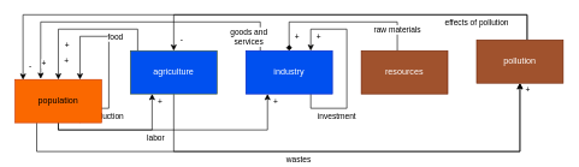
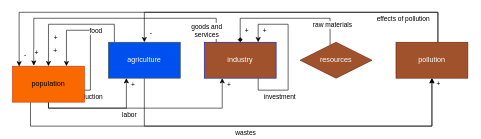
  <mxCell id="0" />
  <mxCell id="1" parent="0" />
  <mxCell id="2" style="edgeStyle=orthogonalEdgeStyle;rounded=0;orthogonalLoop=1;jettySize=auto;html=1;entryX=0.75;entryY=0;entryDx=0;entryDy=0;exitX=0.75;exitY=1;exitDx=0;exitDy=0;" edge="1" parent="1" source="13" target="13"><mxGeometry relative="1" as="geometry"><mxPoint x="120" y="50" as="targetPoint" /><Array as="points"><mxPoint x="110" y="150" /><mxPoint x="150" y="150" /><mxPoint x="150" y="50" /><mxPoint x="110" y="50" /></Array></mxGeometry></mxCell>
  <mxCell id="3" value="reproduction" style="edgeLabel;html=1;align=center;verticalAlign=middle;resizable=0;points=[];" vertex="1" connectable="0" parent="2"><mxGeometry x="-0.565" y="1" relative="1" as="geometry"><mxPoint x="-8" y="11" as="offset" /></mxGeometry></mxCell>
  <mxCell id="4" value="+" style="edgeLabel;html=1;align=center;verticalAlign=middle;resizable=0;points=[];" vertex="1" connectable="0" parent="2"><mxGeometry x="0.555" relative="1" as="geometry"><mxPoint x="-19" y="10" as="offset" /></mxGeometry></mxCell>
  <mxCell id="5" style="edgeStyle=orthogonalEdgeStyle;rounded=0;orthogonalLoop=1;jettySize=auto;html=1;entryX=0.25;entryY=1;entryDx=0;entryDy=0;" edge="1" parent="1" source="13" target="25"><mxGeometry relative="1" as="geometry"><Array as="points"><mxPoint x="80" y="180" /><mxPoint x="370" y="180" /></Array></mxGeometry></mxCell>
  <mxCell id="6" value="labor" style="edgeLabel;html=1;align=center;verticalAlign=middle;resizable=0;points=[];" vertex="1" connectable="0" parent="5"><mxGeometry x="-0.168" relative="1" as="geometry"><mxPoint x="-2" y="10" as="offset" /></mxGeometry></mxCell>
  <mxCell id="7" value="+" style="edgeLabel;html=1;align=center;verticalAlign=middle;resizable=0;points=[];" vertex="1" connectable="0" parent="5"><mxGeometry x="0.936" y="1" relative="1" as="geometry"><mxPoint x="11" as="offset" /></mxGeometry></mxCell>
  <mxCell id="8" style="edgeStyle=orthogonalEdgeStyle;rounded=0;orthogonalLoop=1;jettySize=auto;html=1;entryX=0.25;entryY=1;entryDx=0;entryDy=0;" edge="1" parent="1" source="13" target="18"><mxGeometry relative="1" as="geometry"><Array as="points"><mxPoint x="80" y="180" /><mxPoint x="210" y="180" /></Array></mxGeometry></mxCell>
  <mxCell id="9" value="+" style="edgeLabel;html=1;align=center;verticalAlign=middle;resizable=0;points=[];" vertex="1" connectable="0" parent="8"><mxGeometry x="0.891" relative="1" as="geometry"><mxPoint x="10" as="offset" /></mxGeometry></mxCell>
  <mxCell id="10" style="edgeStyle=orthogonalEdgeStyle;rounded=0;orthogonalLoop=1;jettySize=auto;html=1;entryX=0.5;entryY=1;entryDx=0;entryDy=0;" edge="1" parent="1" source="13" target="35"><mxGeometry relative="1" as="geometry"><Array as="points"><mxPoint x="50" y="210" /><mxPoint x="720" y="210" /></Array></mxGeometry></mxCell>
  <mxCell id="11" value="wastes" style="edgeLabel;html=1;align=center;verticalAlign=middle;resizable=0;points=[];" vertex="1" connectable="0" parent="10"><mxGeometry x="-0.383" y="-1" relative="1" as="geometry"><mxPoint x="154" y="9" as="offset" /></mxGeometry></mxCell>
  <mxCell id="12" value="+" style="edgeLabel;html=1;align=center;verticalAlign=middle;resizable=0;points=[];" vertex="1" connectable="0" parent="10"><mxGeometry x="0.964" relative="1" as="geometry"><mxPoint x="10" y="-5" as="offset" /></mxGeometry></mxCell>
  <mxCell id="13" value="population" style="rounded=0;whiteSpace=wrap;html=1;fillColor=#fa6800;strokeColor=#C73500;fontColor=#000000;" vertex="1" parent="1"><mxGeometry x="20" y="110" width="120" height="60" as="geometry" /></mxCell>
  <mxCell id="14" style="edgeStyle=orthogonalEdgeStyle;rounded=0;orthogonalLoop=1;jettySize=auto;html=1;entryX=0.5;entryY=0;entryDx=0;entryDy=0;" edge="1" parent="1" source="18" target="13"><mxGeometry relative="1" as="geometry"><Array as="points"><mxPoint x="190" y="40" /><mxPoint x="80" y="40" /></Array></mxGeometry></mxCell>
  <mxCell id="15" value="food" style="edgeLabel;html=1;align=center;verticalAlign=middle;resizable=0;points=[];" vertex="1" connectable="0" parent="14"><mxGeometry x="-0.39" relative="1" as="geometry"><mxPoint x="2" y="10" as="offset" /></mxGeometry></mxCell>
  <mxCell id="16" value="+" style="edgeLabel;html=1;align=center;verticalAlign=middle;resizable=0;points=[];" vertex="1" connectable="0" parent="14"><mxGeometry x="0.686" y="1" relative="1" as="geometry"><mxPoint x="9" y="7" as="offset" /></mxGeometry></mxCell>
  <mxCell id="17" style="edgeStyle=orthogonalEdgeStyle;rounded=0;orthogonalLoop=1;jettySize=auto;html=1;entryX=0.5;entryY=1;entryDx=0;entryDy=0;" edge="1" parent="1" source="18" target="35"><mxGeometry relative="1" as="geometry"><mxPoint x="250" y="210" as="targetPoint" /><Array as="points"><mxPoint x="240" y="210" /><mxPoint x="720" y="210" /></Array></mxGeometry></mxCell>
  <mxCell id="18" value="agriculture" style="rounded=0;whiteSpace=wrap;html=1;fillColor=#0050ef;strokeColor=#3A5431;fontColor=#ffffff;" vertex="1" parent="1"><mxGeometry x="180" y="70" width="120" height="60" as="geometry" /></mxCell>
  <mxCell id="19" style="edgeStyle=orthogonalEdgeStyle;rounded=0;orthogonalLoop=1;jettySize=auto;html=1;entryX=0.296;entryY=-0.015;entryDx=0;entryDy=0;entryPerimeter=0;" edge="1" parent="1" source="25" target="13"><mxGeometry relative="1" as="geometry"><Array as="points"><mxPoint x="360" y="30" /><mxPoint x="56" y="30" /></Array></mxGeometry></mxCell>
  <mxCell id="20" value="goods and &lt;br&gt;services" style="edgeLabel;html=1;align=center;verticalAlign=middle;resizable=0;points=[];" vertex="1" connectable="0" parent="19"><mxGeometry x="-0.176" y="-1" relative="1" as="geometry"><mxPoint x="118" y="21" as="offset" /></mxGeometry></mxCell>
  <mxCell id="21" value="+" style="edgeLabel;html=1;align=center;verticalAlign=middle;resizable=0;points=[];" vertex="1" connectable="0" parent="19"><mxGeometry x="0.839" relative="1" as="geometry"><mxPoint x="4" y="12" as="offset" /></mxGeometry></mxCell>
  <mxCell id="22" style="edgeStyle=orthogonalEdgeStyle;rounded=0;orthogonalLoop=1;jettySize=auto;html=1;entryX=0.75;entryY=0;entryDx=0;entryDy=0;exitX=0.75;exitY=1;exitDx=0;exitDy=0;" edge="1" parent="1" source="25" target="25"><mxGeometry relative="1" as="geometry"><mxPoint x="470" y="50" as="targetPoint" /><Array as="points"><mxPoint x="430" y="150" /><mxPoint x="480" y="150" /><mxPoint x="480" y="40" /><mxPoint x="430" y="40" /></Array></mxGeometry></mxCell>
  <mxCell id="23" value="investment" style="edgeLabel;html=1;align=center;verticalAlign=middle;resizable=0;points=[];" vertex="1" connectable="0" parent="22"><mxGeometry x="-0.506" y="-1" relative="1" as="geometry"><mxPoint x="-9" y="9" as="offset" /></mxGeometry></mxCell>
  <mxCell id="24" value="+" style="edgeLabel;html=1;align=center;verticalAlign=middle;resizable=0;points=[];" vertex="1" connectable="0" parent="22"><mxGeometry x="0.828" y="-2" relative="1" as="geometry"><mxPoint x="12" y="2" as="offset" /></mxGeometry></mxCell>
- <mxCell id="25" value="industry" style="rounded=0;whiteSpace=wrap;html=1;fillColor=#0050ef;strokeColor=#001DBC;fontColor=#ffffff;" vertex="1" parent="1"><mxGeometry x="340" y="70" width="120" height="60" as="geometry" /></mxCell>
+ <mxCell id="25" value="industry" style="rounded=0;whiteSpace=wrap;html=1;fillColor=#a0522d;strokeColor=#001DBC;fontColor=#ffffff;" vertex="1" parent="1"><mxGeometry x="340" y="70" width="120" height="60" as="geometry" /></mxCell>
  <mxCell id="26" style="edgeStyle=orthogonalEdgeStyle;rounded=0;orthogonalLoop=1;jettySize=auto;html=1;entryX=0.5;entryY=0;entryDx=0;entryDy=0;endArrow=diamond;" edge="1" parent="1" source="29" target="25"><mxGeometry relative="1" as="geometry"><Array as="points"><mxPoint x="550" y="30" /><mxPoint x="400" y="30" /></Array></mxGeometry></mxCell>
  <mxCell id="27" value="raw materials" style="edgeLabel;html=1;align=center;verticalAlign=middle;resizable=0;points=[];" vertex="1" connectable="0" parent="26"><mxGeometry x="-0.343" relative="1" as="geometry"><mxPoint x="35" y="10" as="offset" /></mxGeometry></mxCell>
  <mxCell id="28" value="+" style="edgeLabel;html=1;align=center;verticalAlign=middle;resizable=0;points=[];" vertex="1" connectable="0" parent="26"><mxGeometry x="0.758" y="-2" relative="1" as="geometry"><mxPoint x="12" y="8" as="offset" /></mxGeometry></mxCell>
- <mxCell id="29" value="resources" style="rounded=0;whiteSpace=wrap;html=1;fillColor=#a0522d;strokeColor=#6D1F00;fontColor=#ffffff;" vertex="1" parent="1"><mxGeometry x="500" y="70" width="120" height="60" as="geometry" /></mxCell>
+ <mxCell id="29" value="resources" style="rhombus;whiteSpace=wrap;html=1;fillColor=#a0522d;strokeColor=#6D1F00;fontColor=#ffffff;" vertex="1" parent="1"><mxGeometry x="500" y="70" width="120" height="60" as="geometry" /></mxCell>
  <mxCell id="30" style="edgeStyle=orthogonalEdgeStyle;rounded=0;orthogonalLoop=1;jettySize=auto;html=1;entryX=0.092;entryY=0.006;entryDx=0;entryDy=0;entryPerimeter=0;" edge="1" parent="1" source="35" target="13"><mxGeometry relative="1" as="geometry"><Array as="points"><mxPoint x="730" y="20" /><mxPoint x="31" y="20" /></Array></mxGeometry></mxCell>
  <mxCell id="31" value="effects of pollution" style="edgeLabel;html=1;align=center;verticalAlign=middle;resizable=0;points=[];" vertex="1" connectable="0" parent="30"><mxGeometry x="-0.557" y="-2" relative="1" as="geometry"><mxPoint x="77" y="12" as="offset" /></mxGeometry></mxCell>
  <mxCell id="32" value="-" style="edgeLabel;html=1;align=center;verticalAlign=middle;resizable=0;points=[];" vertex="1" connectable="0" parent="30"><mxGeometry x="0.951" y="-1" relative="1" as="geometry"><mxPoint x="10" as="offset" /></mxGeometry></mxCell>
  <mxCell id="33" style="edgeStyle=orthogonalEdgeStyle;rounded=0;orthogonalLoop=1;jettySize=auto;html=1;entryX=0.5;entryY=0;entryDx=0;entryDy=0;" edge="1" parent="1" source="35" target="18"><mxGeometry relative="1" as="geometry"><Array as="points"><mxPoint x="730" y="20" /><mxPoint x="240" y="20" /></Array></mxGeometry></mxCell>
  <mxCell id="34" value="-" style="edgeLabel;html=1;align=center;verticalAlign=middle;resizable=0;points=[];" vertex="1" connectable="0" parent="33"><mxGeometry x="0.943" y="-2" relative="1" as="geometry"><mxPoint x="12" as="offset" /></mxGeometry></mxCell>
- <mxCell id="35" value="pollution" style="rounded=0;whiteSpace=wrap;html=1;fillColor=#a0522d;strokeColor=#6D1F00;fontColor=#ffffff;" vertex="1" parent="1"><mxGeometry x="660" y="55" width="120" height="60" as="geometry" /></mxCell>
+ <mxCell id="35" value="pollution" style="rounded=0;whiteSpace=wrap;html=1;fillColor=#a0522d;strokeColor=#6D1F00;fontColor=#ffffff;" vertex="1" parent="1"><mxGeometry x="660" y="70" width="120" height="60" as="geometry" /></mxCell>
